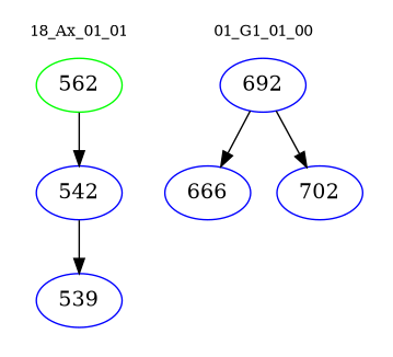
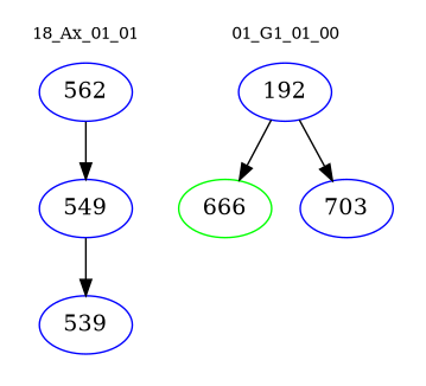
  digraph {
    node [color=blue]
    edge [color=black]
-   n1 [label=542]
+   n1 [label=549]
    n2 [label=539]
-   n3 [color=green label=562]
-   n4 [label=692]
-   n5 [label=666]
-   n6 [label=702]
+   n3 [label=562]
+   n4 [label=192]
+   n5 [color=green label=666]
+   n6 [label=703]
    subgraph cluster_1 {
      color=white
      fontsize=10
      label="18_Ax_01_01"
      n1
      n2
      n3
    }
    subgraph cluster_2 {
      color=white
      fontsize=10
      label="01_G1_01_00"
      n4
      n5
      n6
    }
    n1 -> n2
    n3 -> n1
    n4 -> n5
    n4 -> n6
  }
